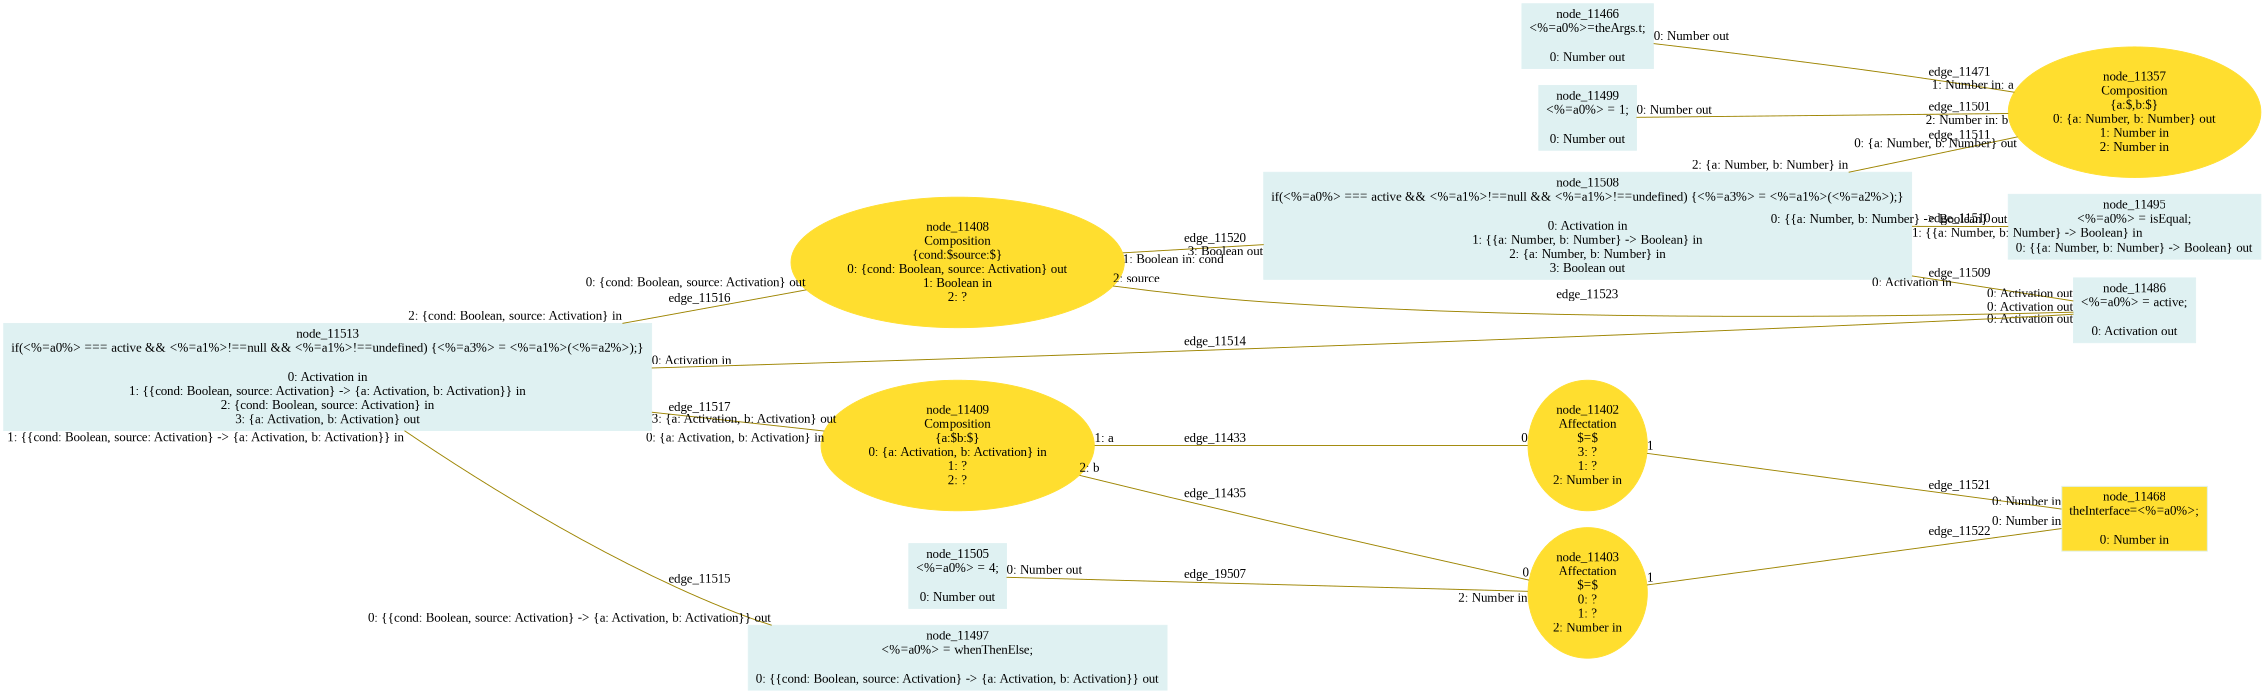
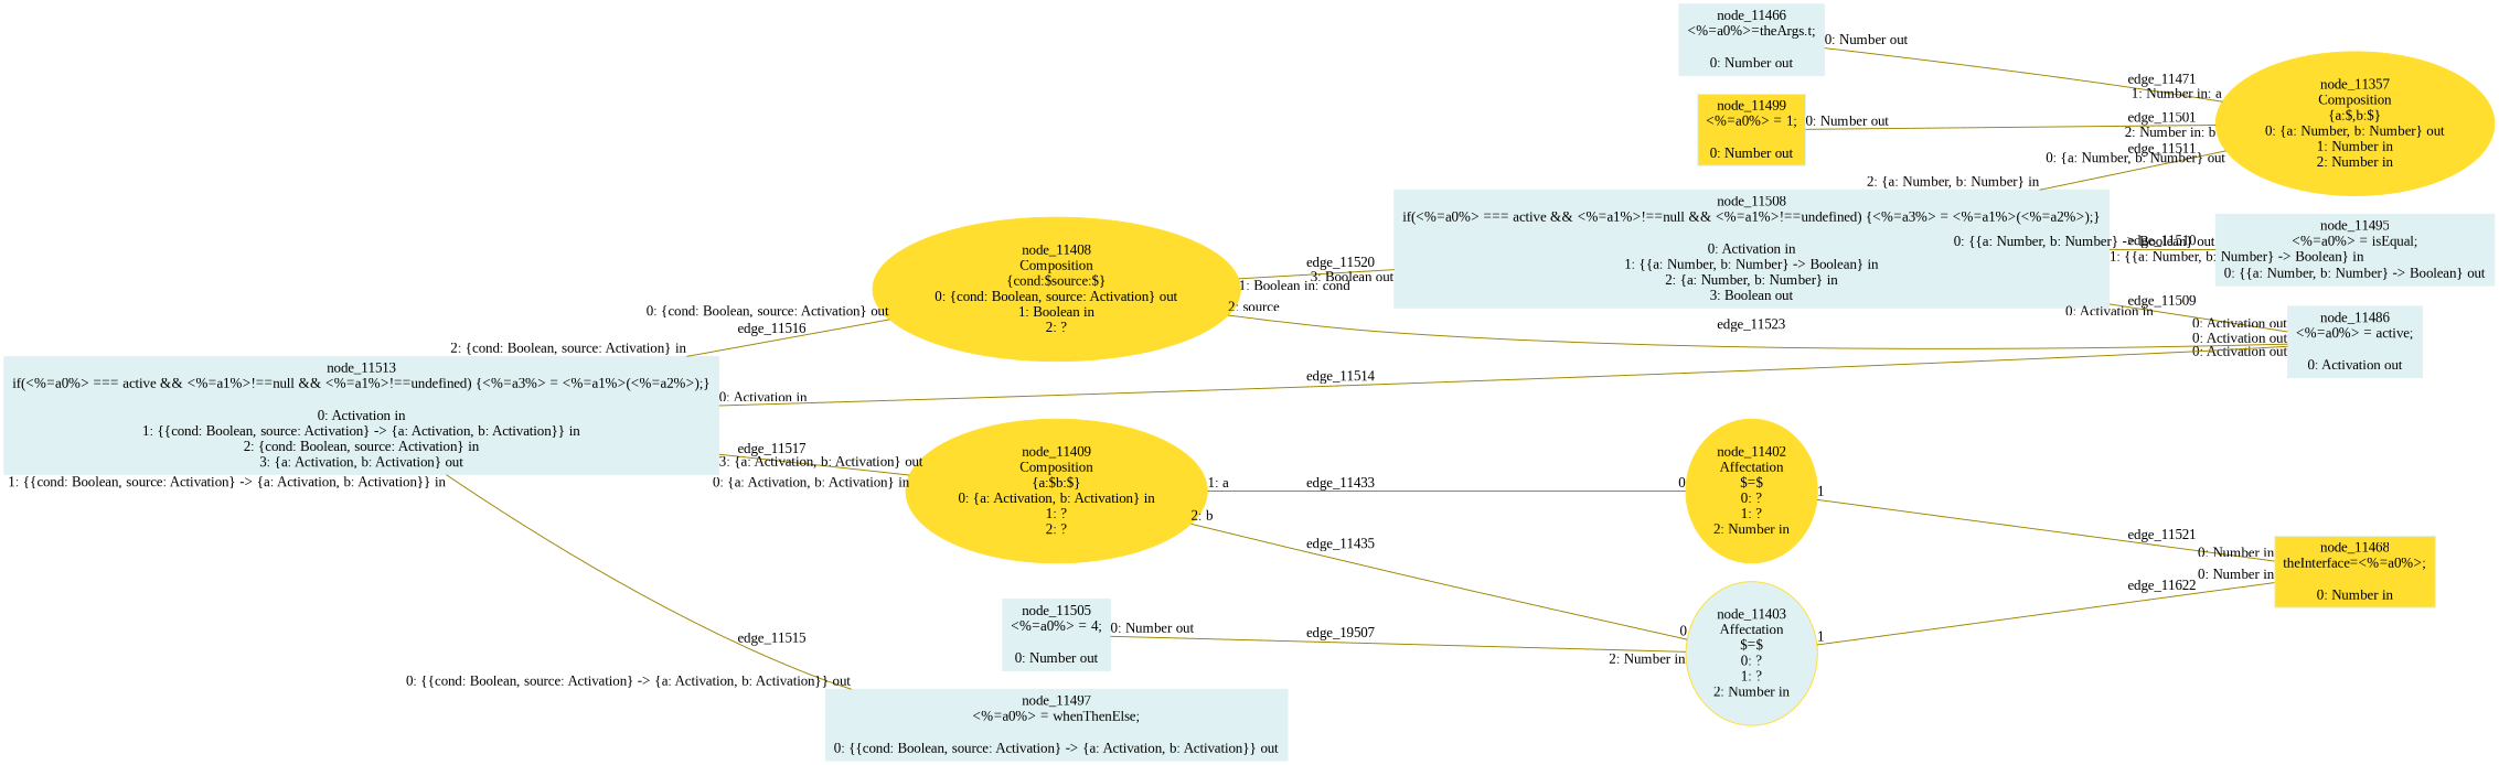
  digraph {
    fontname="Liberation Serif"
    rankdir=LR
    node [color="#dff1f2" fontname="Liberation Serif" shape=box style=filled]
    edge [arrowHead=none arrowsize=1 color="#9d8400" dir=none fontname="Liberation Serif" headlabel="0: Activation out" taillabel="0: Number out"]
    n1 [color="#ffde2f" label="node_11357\nComposition\n{a:$,b:$}\n0: {a: Number, b: Number} out\n1: Number in\n2: Number in" shape=ellipse]
-   n2 [color="#ffde2f" label="node_11402\nAffectation\n$=$\n3: ?\n1: ?\n2: Number in" shape=ellipse]
+   n2 [color="#ffde2f" label="node_11402\nAffectation\n$=$\n0: ?\n1: ?\n2: Number in" shape=ellipse]
    n3 [fillcolor="#ffde2f" label="node_11468\ntheInterface=<%=a0%>;\n\n0: Number in"]
-   n4 [color="#ffde2f" label="node_11403\nAffectation\n$=$\n0: ?\n1: ?\n2: Number in" shape=ellipse]
+   n4 [color="#ffde2f" label="node_11403\nAffectation\n$=$\n0: ?\n1: ?\n2: Number in" shape=ellipse fillcolor="#dff1f2"]
    n5 [color="#ffde2f" label="node_11408\nComposition\n{cond:$source:$}\n0: {cond: Boolean, source: Activation} out\n1: Boolean in\n2: ?" shape=ellipse]
    n6 [label="node_11486\n<%=a0%> = active;\n\n0: Activation out"]
    n7 [label="node_11508\nif(<%=a0%> === active && <%=a1%>!==null && <%=a1%>!==undefined) {<%=a3%> = <%=a1%>(<%=a2%>);}\n\n0: Activation in\n1: {{a: Number, b: Number} -> Boolean} in\n2: {a: Number, b: Number} in\n3: Boolean out"]
    n8 [label="node_11495\n<%=a0%> = isEqual;\n\n0: {{a: Number, b: Number} -> Boolean} out"]
    n9 [color="#ffde2f" label="node_11409\nComposition\n{a:$b:$}\n0: {a: Activation, b: Activation} in\n1: ?\n2: ?" shape=ellipse]
    n10 [label="node_11466\n<%=a0%>=theArgs.t;\n\n0: Number out"]
    n11 [label="node_11497\n<%=a0%> = whenThenElse;\n\n0: {{cond: Boolean, source: Activation} -> {a: Activation, b: Activation}} out"]
-   n12 [label="node_11499\n<%=a0%> = 1;\n\n0: Number out"]
+   n12 [label="node_11499\n<%=a0%> = 1;\n\n0: Number out" fillcolor="#ffde2f"]
    n13 [label="node_11505\n<%=a0%> = 4;\n\n0: Number out"]
    n14 [label="node_11513\nif(<%=a0%> === active && <%=a1%>!==null && <%=a1%>!==undefined) {<%=a3%> = <%=a1%>(<%=a2%>);}\n\n0: Activation in\n1: {{cond: Boolean, source: Activation} -> {a: Activation, b: Activation}} in\n2: {cond: Boolean, source: Activation} in\n3: {a: Activation, b: Activation} out"]
    n2 -> n3 [headlabel="0: Number in" label=edge_11521 taillabel=1]
-   n4 -> n3 [headlabel="0: Number in" label=edge_11522 taillabel=1]
+   n4 -> n3 [headlabel="0: Number in" label=edge_11622 taillabel=1]
    n5 -> n6 [label=edge_11523 taillabel="2: source"]
    n5 -> n7 [headlabel="3: Boolean out" label=edge_11520 taillabel="1: Boolean in: cond"]
    n7 -> n1 [headlabel="0: {a: Number, b: Number} out" label=edge_11511 taillabel="2: {a: Number, b: Number} in"]
    n7 -> n6 [label=edge_11509 taillabel="0: Activation in"]
    n7 -> n8 [headlabel="0: {{a: Number, b: Number} -> Boolean} out" label=edge_11510 taillabel="1: {{a: Number, b: Number} -> Boolean} in"]
    n9 -> n2 [headlabel=0 label=edge_11433 taillabel="1: a"]
    n9 -> n4 [headlabel=0 label=edge_11435 taillabel="2: b"]
    n10 -> n1 [headlabel="1: Number in: a" label=edge_11471]
    n12 -> n1 [headlabel="2: Number in: b" label=edge_11501]
    n13 -> n4 [headlabel="2: Number in" label=edge_19507]
    n14 -> n5 [headlabel="0: {cond: Boolean, source: Activation} out" label=edge_11516 taillabel="2: {cond: Boolean, source: Activation} in"]
    n14 -> n6 [label=edge_11514 taillabel="0: Activation in"]
    n14 -> n9 [headlabel="0: {a: Activation, b: Activation} in" label=edge_11517 taillabel="3: {a: Activation, b: Activation} out"]
    n14 -> n11 [headlabel="0: {{cond: Boolean, source: Activation} -> {a: Activation, b: Activation}} out" label=edge_11515 taillabel="1: {{cond: Boolean, source: Activation} -> {a: Activation, b: Activation}} in"]
  }
